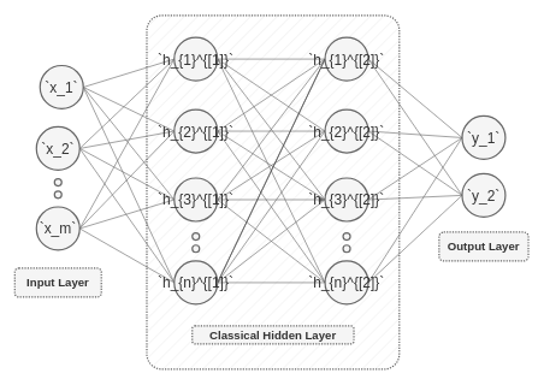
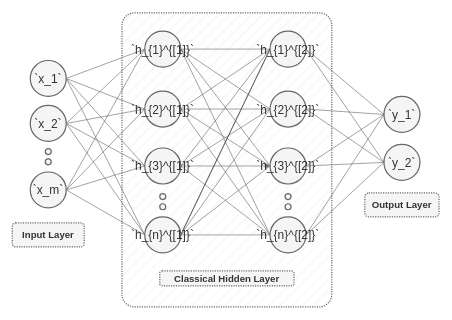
  <mxCell id="0" />
  <mxCell id="1" parent="0" />
  <mxCell id="2" value="" style="rounded=1;whiteSpace=wrap;html=1;arcSize=6;fillStyle=hatch;strokeWidth=2;fillColor=#f5f5f5;fontColor=#333333;strokeColor=#666666;dashed=1;dashPattern=1 1;" parent="1" vertex="1"><mxGeometry x="203" y="20.5" width="350" height="490.5" as="geometry" /></mxCell>
  <mxCell id="3" style="rounded=0;orthogonalLoop=1;jettySize=auto;html=1;exitX=1;exitY=0.5;exitDx=0;exitDy=0;entryX=0;entryY=0.5;entryDx=0;entryDy=0;endArrow=none;startFill=0;fillColor=#f5f5f5;strokeColor=#666666;" parent="1" source="7" target="32" edge="1"><mxGeometry relative="1" as="geometry" /></mxCell>
  <mxCell id="4" style="rounded=0;orthogonalLoop=1;jettySize=auto;html=1;exitX=1;exitY=0.5;exitDx=0;exitDy=0;entryX=0;entryY=0.5;entryDx=0;entryDy=0;endArrow=none;startFill=0;fillColor=#f5f5f5;strokeColor=#666666;" parent="1" source="7" target="22" edge="1"><mxGeometry relative="1" as="geometry" /></mxCell>
  <mxCell id="5" style="rounded=0;orthogonalLoop=1;jettySize=auto;html=1;exitX=1;exitY=0.5;exitDx=0;exitDy=0;entryX=0;entryY=0.5;entryDx=0;entryDy=0;endArrow=none;startFill=0;fillColor=#f5f5f5;strokeColor=#666666;" parent="1" source="7" target="27" edge="1"><mxGeometry relative="1" as="geometry" /></mxCell>
  <mxCell id="6" style="rounded=0;orthogonalLoop=1;jettySize=auto;html=1;exitX=1;exitY=0.5;exitDx=0;exitDy=0;entryX=0;entryY=0.5;entryDx=0;entryDy=0;endArrow=none;startFill=0;fillColor=#f5f5f5;strokeColor=#666666;" parent="1" source="7" target="39" edge="1"><mxGeometry relative="1" as="geometry" /></mxCell>
- <mxCell id="7" value="&lt;font style=&quot;font-size: 20px;&quot;&gt;`x_1`&lt;/font&gt;" style="ellipse;whiteSpace=wrap;html=1;aspect=fixed;strokeWidth=2;fillColor=#f5f5f5;fontColor=#333333;strokeColor=#666666;" parent="1" vertex="1"><mxGeometry x="55" y="90" width="60" height="60" as="geometry" /></mxCell>
+ <mxCell id="7" value="&lt;font style=&quot;font-size: 20px;&quot;&gt;`x_1`&lt;/font&gt;" style="ellipse;whiteSpace=wrap;html=1;aspect=fixed;strokeWidth=2;fillColor=#f5f5f5;fontColor=#333333;strokeColor=#666666;" parent="1" vertex="1"><mxGeometry x="50" y="100" width="60" height="60" as="geometry" /></mxCell>
  <mxCell id="8" style="rounded=0;orthogonalLoop=1;jettySize=auto;html=1;exitX=1;exitY=0.5;exitDx=0;exitDy=0;entryX=0;entryY=0.5;entryDx=0;entryDy=0;endArrow=none;startFill=0;fillColor=#f5f5f5;strokeColor=#666666;" parent="1" source="12" target="32" edge="1"><mxGeometry relative="1" as="geometry" /></mxCell>
  <mxCell id="9" style="rounded=0;orthogonalLoop=1;jettySize=auto;html=1;exitX=1;exitY=0.5;exitDx=0;exitDy=0;entryX=0;entryY=0.5;entryDx=0;entryDy=0;endArrow=none;startFill=0;fillColor=#f5f5f5;strokeColor=#666666;" parent="1" source="12" target="22" edge="1"><mxGeometry relative="1" as="geometry" /></mxCell>
  <mxCell id="10" style="rounded=0;orthogonalLoop=1;jettySize=auto;html=1;exitX=1;exitY=0.5;exitDx=0;exitDy=0;entryX=0;entryY=0.5;entryDx=0;entryDy=0;endArrow=none;startFill=0;fillColor=#f5f5f5;strokeColor=#666666;" parent="1" source="12" target="27" edge="1"><mxGeometry relative="1" as="geometry" /></mxCell>
  <mxCell id="11" style="rounded=0;orthogonalLoop=1;jettySize=auto;html=1;exitX=1;exitY=0.5;exitDx=0;exitDy=0;entryX=0;entryY=0.5;entryDx=0;entryDy=0;endArrow=none;startFill=0;fillColor=#f5f5f5;strokeColor=#666666;" parent="1" source="12" target="39" edge="1"><mxGeometry relative="1" as="geometry" /></mxCell>
  <mxCell id="12" value="&lt;font style=&quot;font-size: 20px;&quot;&gt;`x_2`&lt;/font&gt;" style="ellipse;whiteSpace=wrap;html=1;aspect=fixed;strokeWidth=2;fillColor=#f5f5f5;fontColor=#333333;strokeColor=#666666;" parent="1" vertex="1"><mxGeometry x="50" y="175" width="60" height="60" as="geometry" /></mxCell>
  <mxCell id="13" style="rounded=0;orthogonalLoop=1;jettySize=auto;html=1;exitX=1;exitY=0.5;exitDx=0;exitDy=0;entryX=0;entryY=0.5;entryDx=0;entryDy=0;endArrow=none;startFill=0;fillColor=#f5f5f5;strokeColor=#666666;" parent="1" source="17" target="32" edge="1"><mxGeometry relative="1" as="geometry" /></mxCell>
  <mxCell id="14" style="rounded=0;orthogonalLoop=1;jettySize=auto;html=1;exitX=1;exitY=0.5;exitDx=0;exitDy=0;entryX=0;entryY=0.5;entryDx=0;entryDy=0;endArrow=none;startFill=0;fillColor=#f5f5f5;strokeColor=#666666;" parent="1" source="17" target="22" edge="1"><mxGeometry relative="1" as="geometry" /></mxCell>
  <mxCell id="15" style="rounded=0;orthogonalLoop=1;jettySize=auto;html=1;exitX=1;exitY=0.5;exitDx=0;exitDy=0;entryX=0;entryY=0.5;entryDx=0;entryDy=0;endArrow=none;startFill=0;fillColor=#f5f5f5;strokeColor=#666666;" parent="1" source="17" target="39" edge="1"><mxGeometry relative="1" as="geometry" /></mxCell>
  <mxCell id="16" style="rounded=0;orthogonalLoop=1;jettySize=auto;html=1;exitX=1;exitY=0.5;exitDx=0;exitDy=0;entryX=0;entryY=0.5;entryDx=0;entryDy=0;endArrow=none;startFill=0;fillColor=#f5f5f5;strokeColor=#666666;" parent="1" source="17" target="27" edge="1"><mxGeometry relative="1" as="geometry" /></mxCell>
  <mxCell id="17" value="&lt;font style=&quot;font-size: 20px;&quot;&gt;`x_m`&lt;/font&gt;" style="ellipse;whiteSpace=wrap;html=1;aspect=fixed;strokeWidth=2;fillColor=#f5f5f5;fontColor=#333333;strokeColor=#666666;" parent="1" vertex="1"><mxGeometry x="50" y="286" width="60" height="60" as="geometry" /></mxCell>
  <mxCell id="18" style="rounded=0;orthogonalLoop=1;jettySize=auto;html=1;exitX=1;exitY=0.5;exitDx=0;exitDy=0;entryX=0;entryY=0.5;entryDx=0;entryDy=0;endArrow=none;startFill=0;fillColor=#f5f5f5;strokeColor=#666666;" parent="1" source="22" target="56" edge="1"><mxGeometry relative="1" as="geometry" /></mxCell>
  <mxCell id="19" style="rounded=0;orthogonalLoop=1;jettySize=auto;html=1;exitX=1;exitY=0.5;exitDx=0;exitDy=0;entryX=0;entryY=0.5;entryDx=0;entryDy=0;endArrow=none;startFill=0;fillColor=#f5f5f5;strokeColor=#666666;" parent="1" source="22" target="50" edge="1"><mxGeometry relative="1" as="geometry" /></mxCell>
  <mxCell id="20" style="rounded=0;orthogonalLoop=1;jettySize=auto;html=1;exitX=1;exitY=0.5;exitDx=0;exitDy=0;entryX=0;entryY=0.5;entryDx=0;entryDy=0;endArrow=none;startFill=0;fillColor=#f5f5f5;strokeColor=#666666;" parent="1" source="22" target="53" edge="1"><mxGeometry relative="1" as="geometry" /></mxCell>
  <mxCell id="21" style="rounded=0;orthogonalLoop=1;jettySize=auto;html=1;exitX=1;exitY=0.5;exitDx=0;exitDy=0;entryX=0;entryY=0.5;entryDx=0;entryDy=0;endArrow=none;startFill=0;fillColor=#f5f5f5;strokeColor=#666666;" parent="1" source="22" target="59" edge="1"><mxGeometry relative="1" as="geometry" /></mxCell>
  <mxCell id="22" value="&lt;span style=&quot;font-size: 20px;&quot;&gt;`h_{2}^{[1]}`&lt;/span&gt;" style="ellipse;whiteSpace=wrap;html=1;aspect=fixed;fillColor=#f5f5f5;fontColor=#333333;strokeColor=#666666;strokeWidth=2;" parent="1" vertex="1"><mxGeometry x="241" y="151" width="60" height="60" as="geometry" /></mxCell>
  <mxCell id="23" style="rounded=0;orthogonalLoop=1;jettySize=auto;html=1;exitX=1;exitY=0.5;exitDx=0;exitDy=0;entryX=0;entryY=0.5;entryDx=0;entryDy=0;endArrow=none;startFill=0;fillColor=#f5f5f5;strokeColor=#666666;" parent="1" source="27" target="56" edge="1"><mxGeometry relative="1" as="geometry" /></mxCell>
  <mxCell id="24" style="rounded=0;orthogonalLoop=1;jettySize=auto;html=1;exitX=1;exitY=0.5;exitDx=0;exitDy=0;entryX=0;entryY=0.5;entryDx=0;entryDy=0;endArrow=none;startFill=0;fillColor=#f5f5f5;strokeColor=#666666;" parent="1" source="27" target="50" edge="1"><mxGeometry relative="1" as="geometry" /></mxCell>
  <mxCell id="25" style="rounded=0;orthogonalLoop=1;jettySize=auto;html=1;exitX=1;exitY=0.5;exitDx=0;exitDy=0;endArrow=block;startFill=0;fillColor=#f5f5f5;strokeColor=#666666;" parent="1" source="27" target="53" edge="1"><mxGeometry relative="1" as="geometry" /></mxCell>
  <mxCell id="26" style="rounded=0;orthogonalLoop=1;jettySize=auto;html=1;exitX=1;exitY=0.5;exitDx=0;exitDy=0;entryX=0;entryY=0.5;entryDx=0;entryDy=0;endArrow=none;startFill=0;fillColor=#f5f5f5;strokeColor=#666666;" parent="1" source="27" target="59" edge="1"><mxGeometry relative="1" as="geometry" /></mxCell>
  <mxCell id="27" value="&lt;span style=&quot;font-size: 20px;&quot;&gt;`h_{3}^{[1]}`&lt;/span&gt;" style="ellipse;whiteSpace=wrap;html=1;aspect=fixed;fillColor=#f5f5f5;fontColor=#333333;strokeColor=#666666;strokeWidth=2;" parent="1" vertex="1"><mxGeometry x="241" y="246" width="60" height="60" as="geometry" /></mxCell>
  <mxCell id="28" style="rounded=0;orthogonalLoop=1;jettySize=auto;html=1;exitX=1;exitY=0.5;exitDx=0;exitDy=0;entryX=0;entryY=0.5;entryDx=0;entryDy=0;endArrow=none;startFill=0;fillColor=#f5f5f5;strokeColor=#666666;" parent="1" source="32" target="56" edge="1"><mxGeometry relative="1" as="geometry" /></mxCell>
  <mxCell id="29" style="rounded=0;orthogonalLoop=1;jettySize=auto;html=1;exitX=1;exitY=0.5;exitDx=0;exitDy=0;entryX=0;entryY=0.5;entryDx=0;entryDy=0;endArrow=none;startFill=0;fillColor=#f5f5f5;strokeColor=#666666;" parent="1" source="32" target="50" edge="1"><mxGeometry relative="1" as="geometry" /></mxCell>
  <mxCell id="30" style="rounded=0;orthogonalLoop=1;jettySize=auto;html=1;exitX=1;exitY=0.5;exitDx=0;exitDy=0;entryX=0;entryY=0.5;entryDx=0;entryDy=0;endArrow=none;startFill=0;fillColor=#f5f5f5;strokeColor=#666666;" parent="1" source="32" target="53" edge="1"><mxGeometry relative="1" as="geometry" /></mxCell>
  <mxCell id="31" style="rounded=0;orthogonalLoop=1;jettySize=auto;html=1;exitX=1;exitY=0.5;exitDx=0;exitDy=0;entryX=0;entryY=0.5;entryDx=0;entryDy=0;endArrow=none;startFill=0;fillColor=#f5f5f5;strokeColor=#666666;" parent="1" source="32" target="59" edge="1"><mxGeometry relative="1" as="geometry" /></mxCell>
  <mxCell id="32" value="&lt;span style=&quot;font-size: 20px;&quot;&gt;`h_{1}^{[1]}`&lt;/span&gt;" style="ellipse;whiteSpace=wrap;html=1;aspect=fixed;fillColor=#f5f5f5;fontColor=#333333;strokeColor=#666666;strokeWidth=2;" parent="1" vertex="1"><mxGeometry x="241" y="51" width="60" height="60" as="geometry" /></mxCell>
  <mxCell id="33" value="&lt;font style=&quot;font-size: 20px;&quot;&gt;`y_1`&lt;/font&gt;" style="ellipse;whiteSpace=wrap;html=1;aspect=fixed;fillColor=#f5f5f5;fontColor=#333333;strokeColor=#666666;strokeWidth=2;" parent="1" vertex="1"><mxGeometry x="640" y="160" width="60" height="60" as="geometry" /></mxCell>
  <mxCell id="34" style="rounded=0;orthogonalLoop=1;jettySize=auto;html=1;exitX=1;exitY=0.5;exitDx=0;exitDy=0;entryX=0;entryY=0.5;entryDx=0;entryDy=0;endArrow=none;startFill=0;" parent="1" source="39" target="56" edge="1"><mxGeometry relative="1" as="geometry" /></mxCell>
  <mxCell id="35" style="rounded=0;orthogonalLoop=1;jettySize=auto;html=1;exitX=1;exitY=0.5;exitDx=0;exitDy=0;entryX=0;entryY=0.5;entryDx=0;entryDy=0;endArrow=none;startFill=0;fillColor=#f5f5f5;strokeColor=#666666;" parent="1" source="39" target="59" edge="1"><mxGeometry relative="1" as="geometry" /></mxCell>
  <mxCell id="36" style="rounded=0;orthogonalLoop=1;jettySize=auto;html=1;exitX=1;exitY=0.5;exitDx=0;exitDy=0;entryX=0;entryY=0.5;entryDx=0;entryDy=0;endArrow=none;startFill=0;fillColor=#f5f5f5;strokeColor=#666666;" parent="1" source="39" target="53" edge="1"><mxGeometry relative="1" as="geometry" /></mxCell>
  <mxCell id="37" style="rounded=0;orthogonalLoop=1;jettySize=auto;html=1;exitX=1;exitY=0.5;exitDx=0;exitDy=0;entryX=0;entryY=0.5;entryDx=0;entryDy=0;endArrow=none;startFill=0;fillColor=#f5f5f5;strokeColor=#666666;" parent="1" source="39" target="50" edge="1"><mxGeometry relative="1" as="geometry" /></mxCell>
  <mxCell id="38" style="rounded=0;orthogonalLoop=1;jettySize=auto;html=1;exitX=1;exitY=0.5;exitDx=0;exitDy=0;entryX=0;entryY=0.5;entryDx=0;entryDy=0;endArrow=none;startFill=0;fillColor=#f5f5f5;strokeColor=#666666;" parent="1" source="39" target="56" edge="1"><mxGeometry relative="1" as="geometry" /></mxCell>
  <mxCell id="39" value="&lt;span style=&quot;font-size: 20px;&quot;&gt;`h_{n}^{[1]}`&lt;/span&gt;" style="ellipse;whiteSpace=wrap;html=1;aspect=fixed;fillColor=#f5f5f5;fontColor=#333333;strokeColor=#666666;strokeWidth=2;" parent="1" vertex="1"><mxGeometry x="241" y="361" width="60" height="60" as="geometry" /></mxCell>
  <mxCell id="40" value="&lt;font face=&quot;Helvetica&quot; style=&quot;font-size: 16px;&quot;&gt;&lt;b style=&quot;&quot;&gt;Input Layer&lt;/b&gt;&lt;/font&gt;" style="rounded=1;whiteSpace=wrap;html=1;fillColor=#f5f5f5;strokeColor=#666666;strokeWidth=2;arcSize=14;fontColor=#333333;dashed=1;dashPattern=1 1;" parent="1" vertex="1"><mxGeometry x="20" y="371" width="120" height="40" as="geometry" /></mxCell>
  <mxCell id="41" value="&lt;font face=&quot;Helvetica&quot; style=&quot;font-size: 16px;&quot;&gt;&lt;b style=&quot;&quot;&gt;Classical Hidden Layer&lt;/b&gt;&lt;/font&gt;" style="rounded=1;whiteSpace=wrap;html=1;fillColor=#f5f5f5;strokeColor=#666666;strokeWidth=2;arcSize=15;fontColor=#333333;dashed=1;dashPattern=1 1;" parent="1" vertex="1"><mxGeometry x="266" y="451" width="224" height="25" as="geometry" /></mxCell>
  <mxCell id="42" value="&lt;font face=&quot;Helvetica&quot; style=&quot;font-size: 16px;&quot;&gt;&lt;b style=&quot;&quot;&gt;Output Layer&lt;/b&gt;&lt;/font&gt;" style="rounded=1;whiteSpace=wrap;html=1;fillColor=#f5f5f5;strokeColor=#666666;strokeWidth=2;arcSize=16;fontColor=#333333;dashed=1;dashPattern=1 1;" parent="1" vertex="1"><mxGeometry x="608.13" y="321" width="123.75" height="40" as="geometry" /></mxCell>
  <mxCell id="43" value="&lt;font style=&quot;font-size: 20px;&quot;&gt;`y_2`&lt;/font&gt;" style="ellipse;whiteSpace=wrap;html=1;aspect=fixed;fillColor=#f5f5f5;fontColor=#333333;strokeColor=#666666;strokeWidth=2;" parent="1" vertex="1"><mxGeometry x="640" y="240" width="60" height="60" as="geometry" /></mxCell>
  <mxCell id="44" value="" style="ellipse;whiteSpace=wrap;html=1;aspect=fixed;strokeWidth=2;fillColor=#f5f5f5;fontColor=#333333;strokeColor=#666666;" parent="1" vertex="1"><mxGeometry x="75" y="247" width="10" height="10" as="geometry" /></mxCell>
  <mxCell id="45" value="" style="ellipse;whiteSpace=wrap;html=1;aspect=fixed;strokeWidth=2;fillColor=#f5f5f5;fontColor=#333333;strokeColor=#666666;" parent="1" vertex="1"><mxGeometry x="75" y="264" width="10" height="10" as="geometry" /></mxCell>
  <mxCell id="46" value="" style="ellipse;whiteSpace=wrap;html=1;aspect=fixed;strokeWidth=2;fillColor=#f5f5f5;fontColor=#333333;strokeColor=#666666;" parent="1" vertex="1"><mxGeometry x="266" y="322" width="10" height="10" as="geometry" /></mxCell>
  <mxCell id="47" value="" style="ellipse;whiteSpace=wrap;html=1;aspect=fixed;strokeWidth=2;fillColor=#f5f5f5;fontColor=#333333;strokeColor=#666666;" parent="1" vertex="1"><mxGeometry x="266" y="339" width="10" height="10" as="geometry" /></mxCell>
  <mxCell id="48" style="rounded=0;orthogonalLoop=1;jettySize=auto;html=1;exitX=1;exitY=0.5;exitDx=0;exitDy=0;entryX=0;entryY=0.5;entryDx=0;entryDy=0;endArrow=none;startFill=0;fillColor=#f5f5f5;strokeColor=#666666;" parent="1" source="50" target="43" edge="1"><mxGeometry relative="1" as="geometry" /></mxCell>
  <mxCell id="49" style="rounded=0;orthogonalLoop=1;jettySize=auto;html=1;exitX=1;exitY=0.5;exitDx=0;exitDy=0;entryX=0;entryY=0.5;entryDx=0;entryDy=0;endArrow=none;startFill=0;fillColor=#f5f5f5;strokeColor=#666666;" parent="1" source="50" target="33" edge="1"><mxGeometry relative="1" as="geometry" /></mxCell>
  <mxCell id="50" value="&lt;span style=&quot;font-size: 20px;&quot;&gt;`h_{2}^{[2]}`&lt;/span&gt;" style="ellipse;whiteSpace=wrap;html=1;aspect=fixed;fillColor=#f5f5f5;fontColor=#333333;strokeColor=#666666;strokeWidth=2;" parent="1" vertex="1"><mxGeometry x="450" y="151" width="60" height="60" as="geometry" /></mxCell>
  <mxCell id="51" style="rounded=0;orthogonalLoop=1;jettySize=auto;html=1;exitX=1;exitY=0.5;exitDx=0;exitDy=0;entryX=0;entryY=0.5;entryDx=0;entryDy=0;endArrow=none;startFill=0;fillColor=#f5f5f5;strokeColor=#666666;" parent="1" source="53" target="43" edge="1"><mxGeometry relative="1" as="geometry" /></mxCell>
  <mxCell id="52" style="rounded=0;orthogonalLoop=1;jettySize=auto;html=1;exitX=1;exitY=0.5;exitDx=0;exitDy=0;entryX=0;entryY=0.5;entryDx=0;entryDy=0;endArrow=none;startFill=0;fillColor=#f5f5f5;strokeColor=#666666;" parent="1" source="53" target="33" edge="1"><mxGeometry relative="1" as="geometry" /></mxCell>
  <mxCell id="53" value="&lt;span style=&quot;font-size: 20px;&quot;&gt;`h_{3}^{[2]}`&lt;/span&gt;" style="ellipse;whiteSpace=wrap;html=1;aspect=fixed;fillColor=#f5f5f5;fontColor=#333333;strokeColor=#666666;strokeWidth=2;" parent="1" vertex="1"><mxGeometry x="450" y="246" width="60" height="60" as="geometry" /></mxCell>
  <mxCell id="54" style="rounded=0;orthogonalLoop=1;jettySize=auto;html=1;exitX=1;exitY=0.5;exitDx=0;exitDy=0;entryX=0;entryY=0.5;entryDx=0;entryDy=0;endArrow=none;startFill=0;fillColor=#f5f5f5;strokeColor=#666666;" parent="1" source="56" target="43" edge="1"><mxGeometry relative="1" as="geometry" /></mxCell>
  <mxCell id="55" style="rounded=0;orthogonalLoop=1;jettySize=auto;html=1;exitX=1;exitY=0.5;exitDx=0;exitDy=0;entryX=0;entryY=0.5;entryDx=0;entryDy=0;endArrow=none;startFill=0;fillColor=#f5f5f5;strokeColor=#666666;" parent="1" source="56" target="33" edge="1"><mxGeometry relative="1" as="geometry" /></mxCell>
  <mxCell id="56" value="&lt;span style=&quot;font-size: 20px;&quot;&gt;`h_{1}^{[2]}`&lt;/span&gt;" style="ellipse;whiteSpace=wrap;html=1;aspect=fixed;fillColor=#f5f5f5;fontColor=#333333;strokeColor=#666666;strokeWidth=2;" parent="1" vertex="1"><mxGeometry x="450" y="51" width="60" height="60" as="geometry" /></mxCell>
  <mxCell id="57" style="rounded=0;orthogonalLoop=1;jettySize=auto;html=1;exitX=1;exitY=0.5;exitDx=0;exitDy=0;entryX=0;entryY=0.5;entryDx=0;entryDy=0;endArrow=none;startFill=0;fillColor=#f5f5f5;strokeColor=#666666;" parent="1" source="59" target="43" edge="1"><mxGeometry relative="1" as="geometry" /></mxCell>
  <mxCell id="58" style="rounded=0;orthogonalLoop=1;jettySize=auto;html=1;exitX=1;exitY=0.5;exitDx=0;exitDy=0;entryX=0;entryY=0.5;entryDx=0;entryDy=0;endArrow=none;startFill=0;fillColor=#f5f5f5;strokeColor=#666666;" parent="1" source="59" target="33" edge="1"><mxGeometry relative="1" as="geometry" /></mxCell>
  <mxCell id="59" value="&lt;span style=&quot;font-size: 20px;&quot;&gt;`h_{n}^{[2]}`&lt;/span&gt;" style="ellipse;whiteSpace=wrap;html=1;aspect=fixed;fillColor=#f5f5f5;fontColor=#333333;strokeColor=#666666;strokeWidth=2;" parent="1" vertex="1"><mxGeometry x="450" y="361" width="60" height="60" as="geometry" /></mxCell>
  <mxCell id="60" value="" style="ellipse;whiteSpace=wrap;html=1;aspect=fixed;strokeWidth=2;fillColor=#f5f5f5;fontColor=#333333;strokeColor=#666666;" parent="1" vertex="1"><mxGeometry x="475" y="322" width="10" height="10" as="geometry" /></mxCell>
  <mxCell id="61" value="" style="ellipse;whiteSpace=wrap;html=1;aspect=fixed;strokeWidth=2;fillColor=#f5f5f5;fontColor=#333333;strokeColor=#666666;" parent="1" vertex="1"><mxGeometry x="475" y="339" width="10" height="10" as="geometry" /></mxCell>
